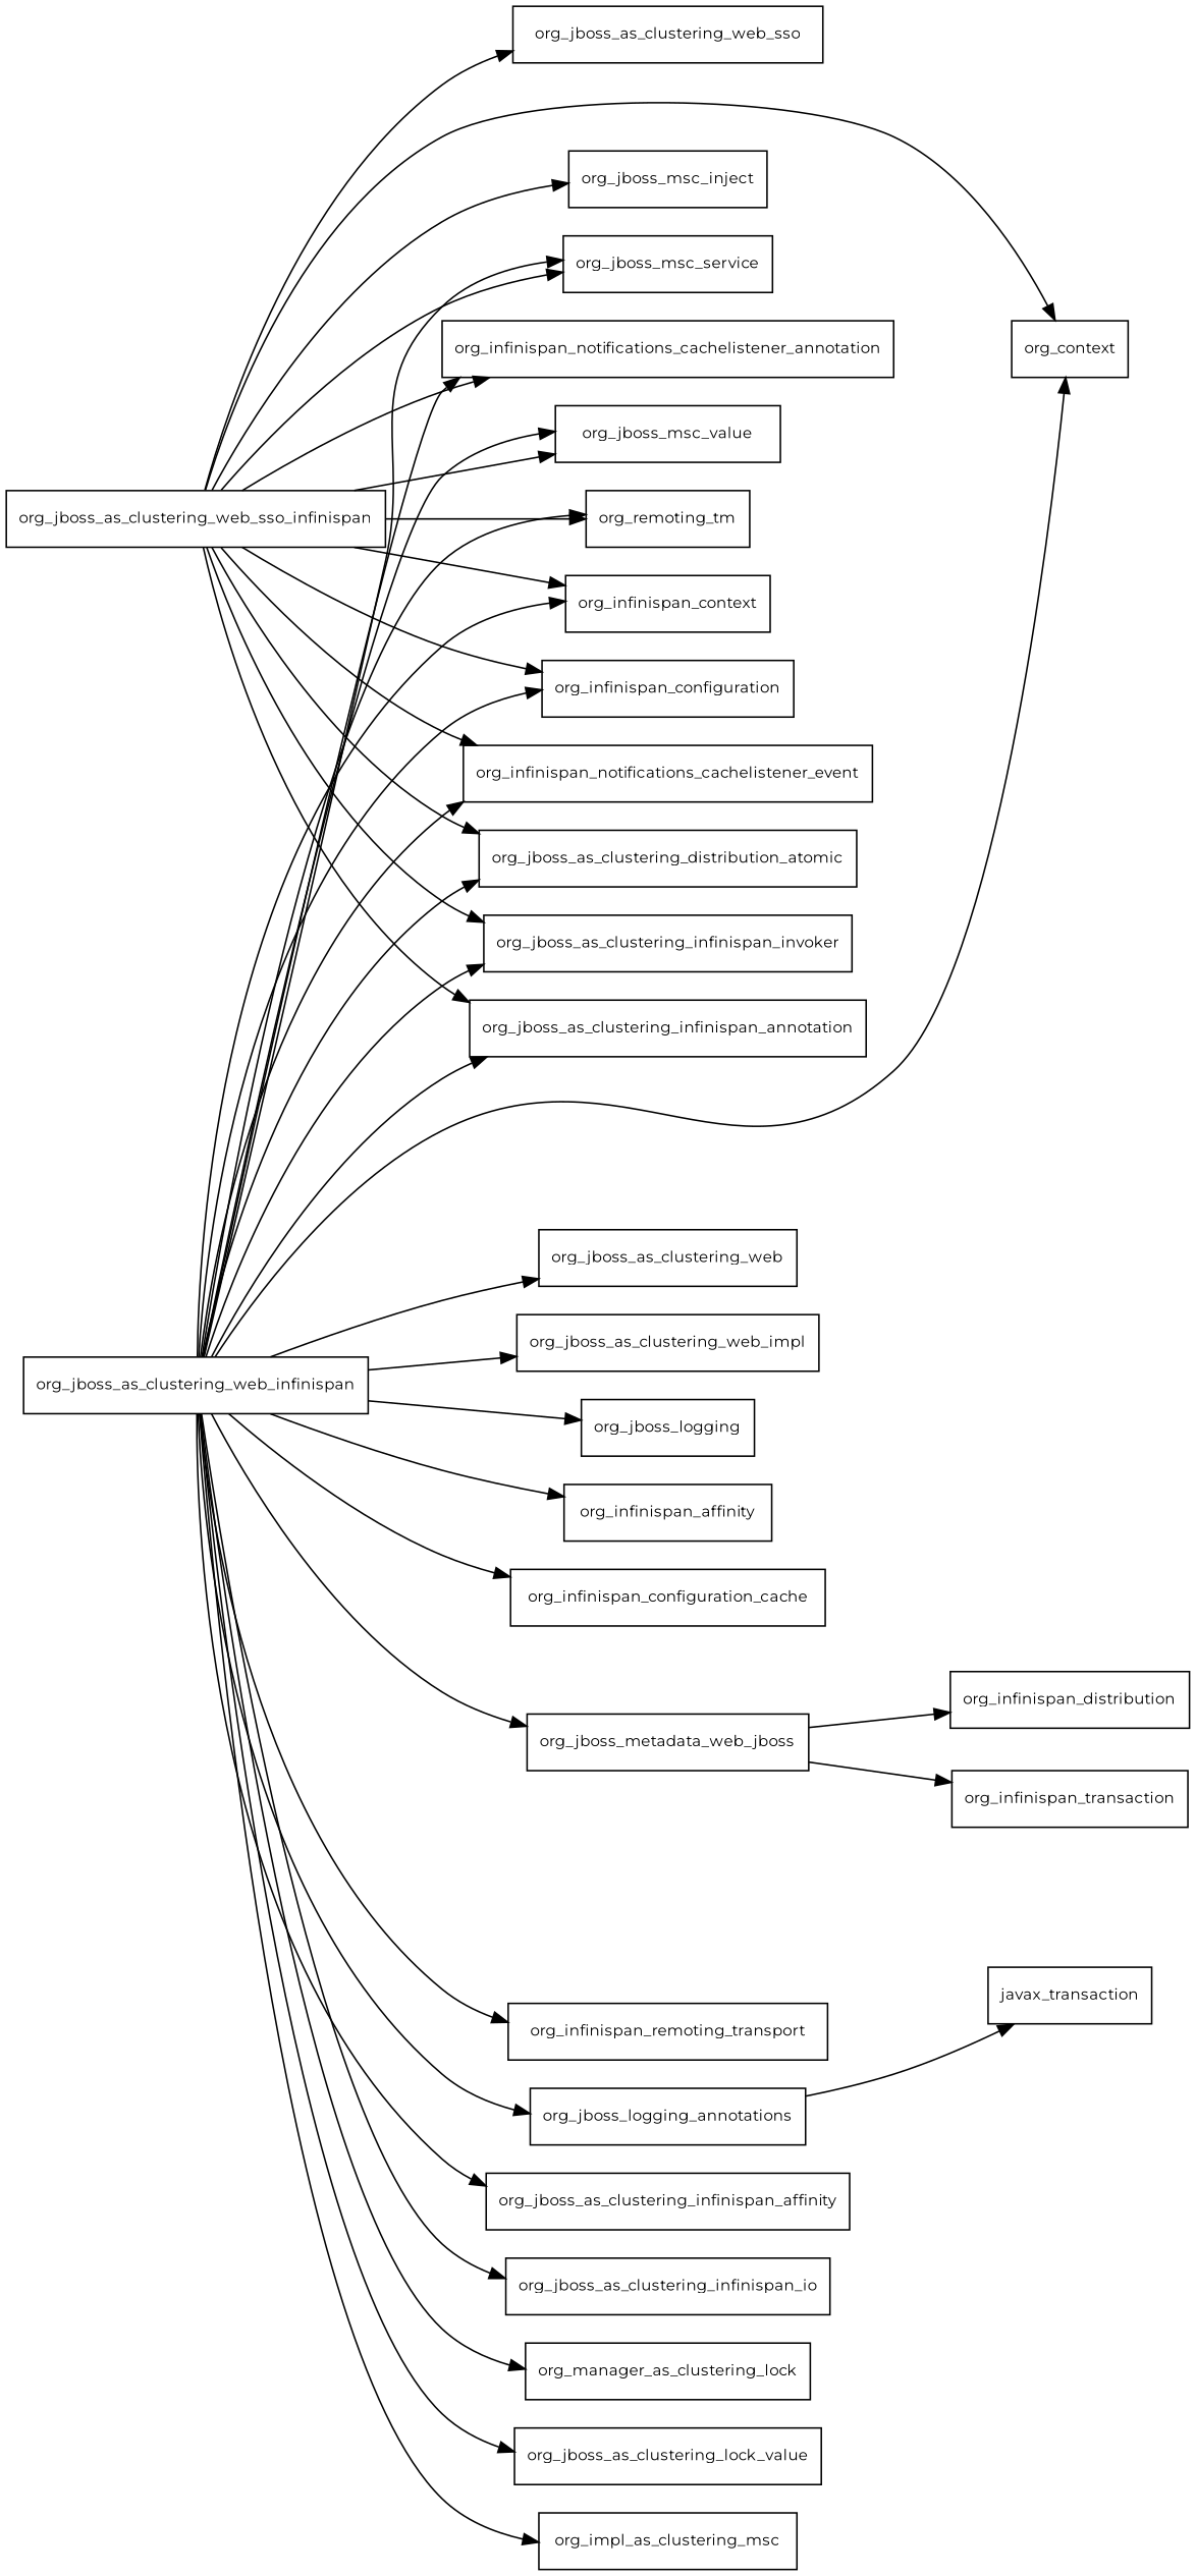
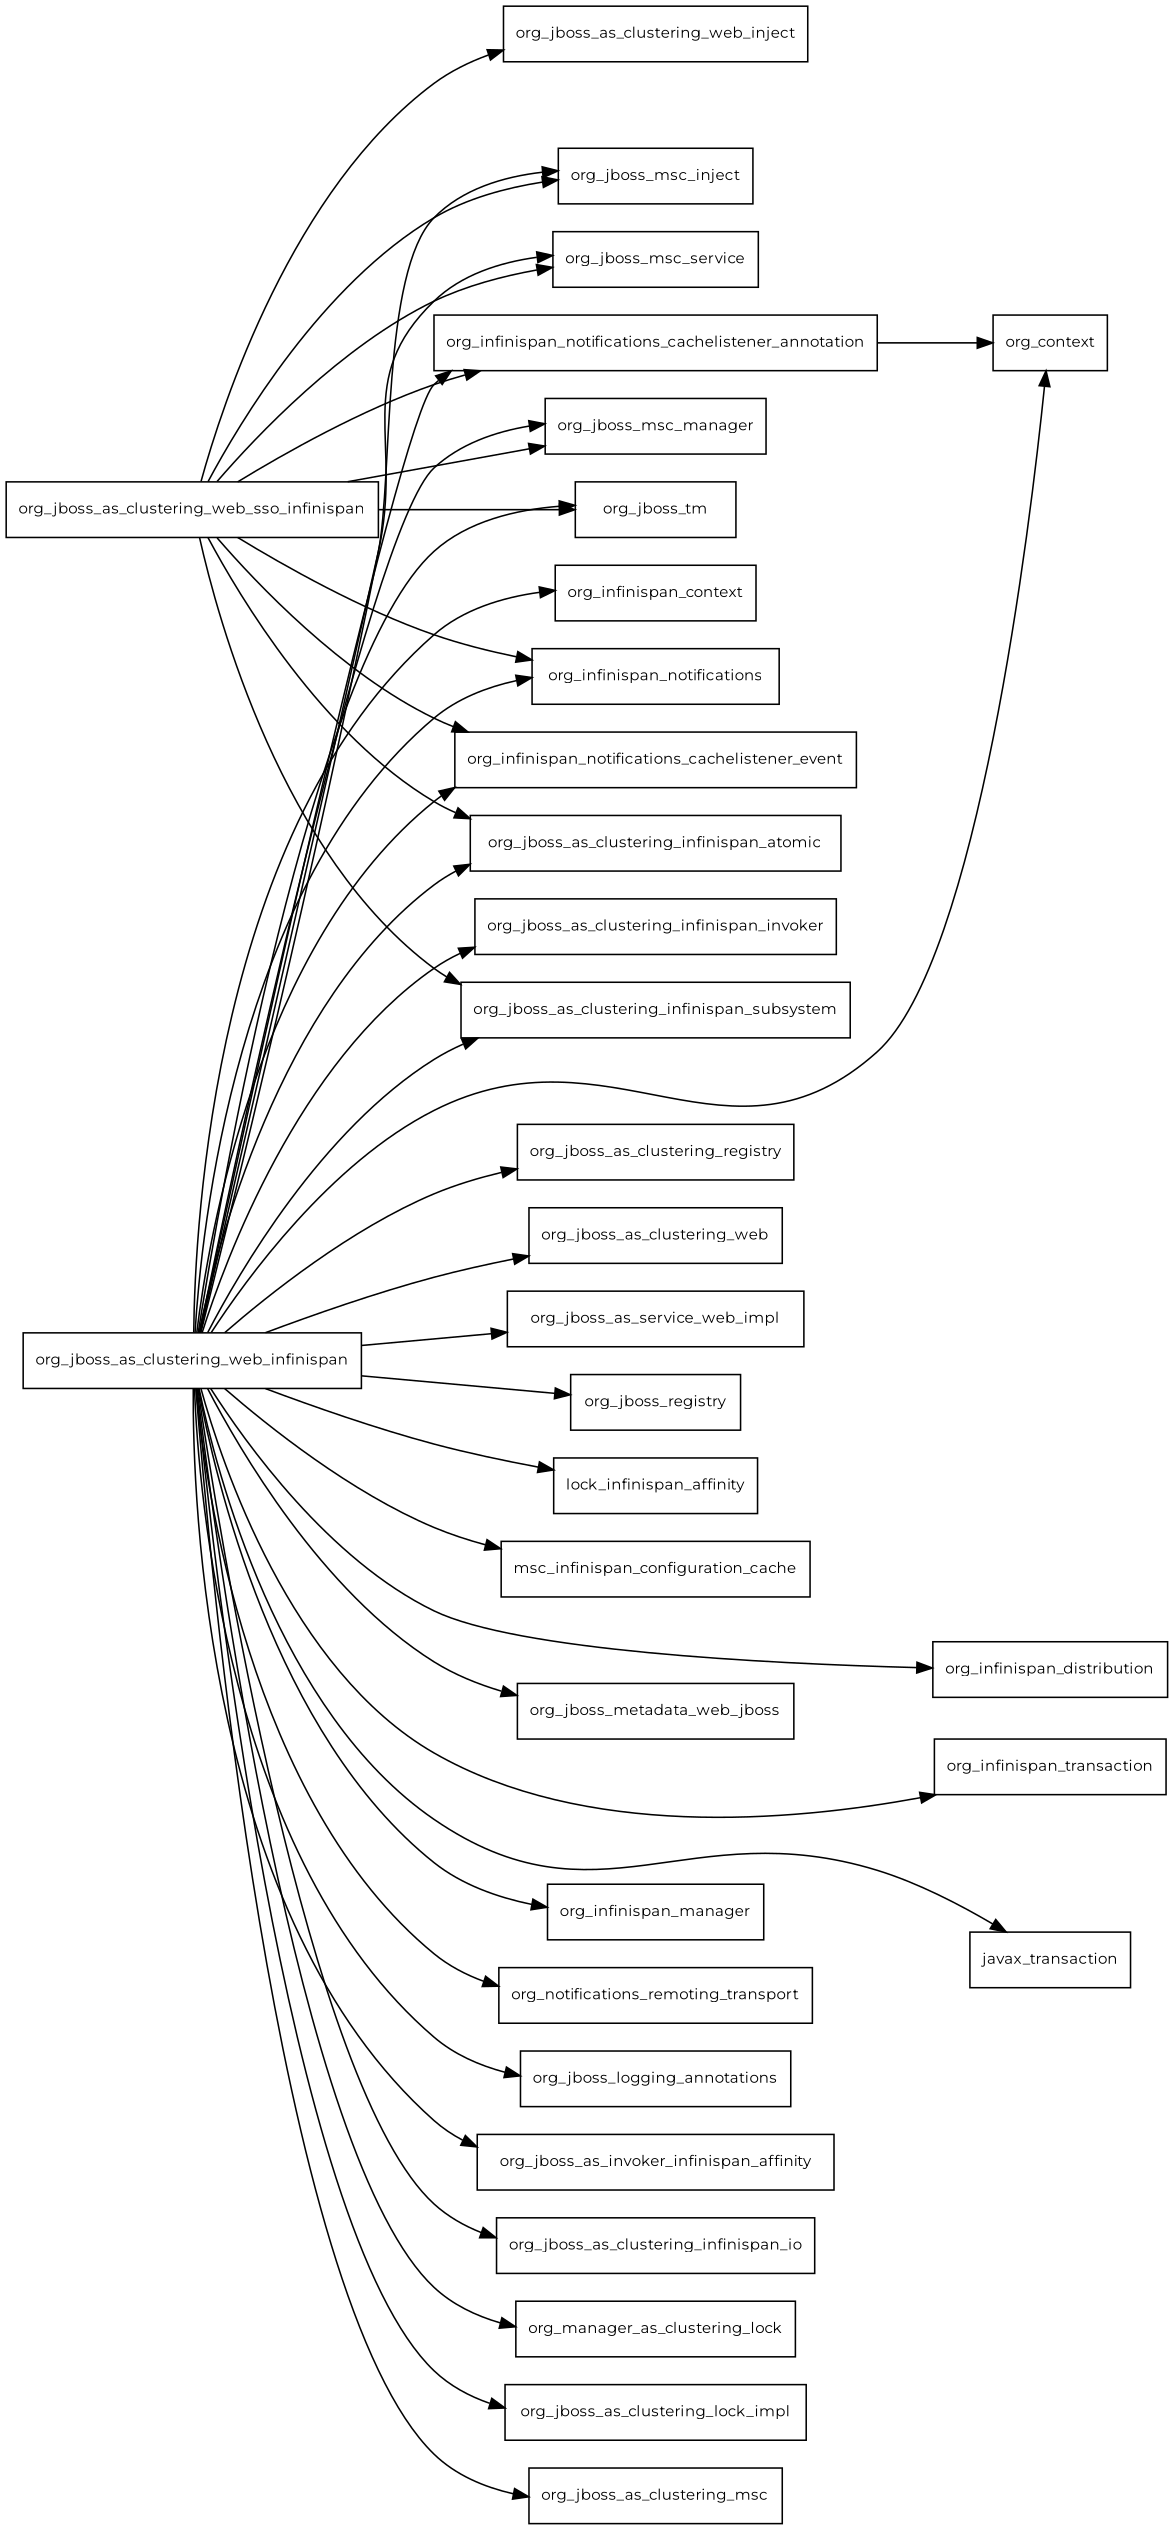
  digraph {
    fontname=Montserrat
    rankdir=LR
    node [fontname=Montserrat fontsize=10.0 shape=box]
    edge [fontname=Montserrat]
    org_jboss_as_clustering_web_infinispan
    javax_transaction
    n3 [label=org_context]
-   org_infinispan_affinity
-   org_infinispan_configuration_cache
+   org_infinispan_affinity [label=lock_infinispan_affinity]
+   org_infinispan_configuration_cache [label=msc_infinispan_configuration_cache]
    org_infinispan_context
    org_infinispan_distribution
-   org_infinispan_notifications [label=org_infinispan_configuration]
+   org_infinispan_manager
+   org_infinispan_notifications
    org_infinispan_notifications_cachelistener_annotation
    org_infinispan_notifications_cachelistener_event
-   org_infinispan_remoting_transport
+   org_infinispan_remoting_transport [label=org_notifications_remoting_transport]
    org_infinispan_transaction
-   org_jboss_as_clustering_infinispan_affinity
-   org_jboss_as_clustering_infinispan_atomic [label=org_jboss_as_clustering_distribution_atomic]
+   org_jboss_as_clustering_infinispan_affinity [label=org_jboss_as_invoker_infinispan_affinity]
+   org_jboss_as_clustering_infinispan_atomic
    org_jboss_as_clustering_infinispan_invoker
    org_jboss_as_clustering_infinispan_io
-   org_jboss_as_clustering_infinispan_subsystem [label=org_jboss_as_clustering_infinispan_annotation]
+   org_jboss_as_clustering_infinispan_subsystem
    n19 [label=org_manager_as_clustering_lock]
-   org_jboss_as_clustering_lock_impl [label=org_jboss_as_clustering_lock_value]
-   org_jboss_as_clustering_msc [label=org_impl_as_clustering_msc]
+   org_jboss_as_clustering_lock_impl
+   org_jboss_as_clustering_msc
+   org_jboss_as_clustering_registry
    org_jboss_as_clustering_web
-   org_jboss_as_clustering_web_impl
-   org_jboss_logging
+   org_jboss_as_clustering_web_impl [label=org_jboss_as_service_web_impl]
+   org_jboss_logging [label=org_jboss_registry]
    org_jboss_logging_annotations
    org_jboss_metadata_web_jboss
    org_jboss_msc_inject
    org_jboss_msc_service
-   org_jboss_msc_value
-   org_jboss_tm [label=org_remoting_tm]
+   org_jboss_msc_value [label=org_jboss_msc_manager]
+   org_jboss_tm
    org_jboss_as_clustering_web_sso_infinispan
-   org_jboss_as_clustering_web_sso
-   org_jboss_logging_annotations -> javax_transaction
+   org_jboss_as_clustering_web_sso [label=org_jboss_as_clustering_web_inject]
+   org_jboss_as_clustering_web_infinispan -> javax_transaction
    org_jboss_as_clustering_web_infinispan -> n3
    org_jboss_as_clustering_web_infinispan -> org_infinispan_affinity
    org_jboss_as_clustering_web_infinispan -> org_infinispan_configuration_cache
    org_jboss_as_clustering_web_infinispan -> org_infinispan_context
-   org_jboss_metadata_web_jboss -> org_infinispan_distribution
+   org_jboss_as_clustering_web_infinispan -> org_infinispan_distribution
+   org_jboss_as_clustering_web_infinispan -> org_infinispan_manager
    org_jboss_as_clustering_web_infinispan -> org_infinispan_notifications
    org_jboss_as_clustering_web_infinispan -> org_infinispan_notifications_cachelistener_annotation
    org_jboss_as_clustering_web_infinispan -> org_infinispan_notifications_cachelistener_event
    org_jboss_as_clustering_web_infinispan -> org_infinispan_remoting_transport
-   org_jboss_metadata_web_jboss -> org_infinispan_transaction
+   org_jboss_as_clustering_web_infinispan -> org_infinispan_transaction
    org_jboss_as_clustering_web_infinispan -> org_jboss_as_clustering_infinispan_affinity
    org_jboss_as_clustering_web_infinispan -> org_jboss_as_clustering_infinispan_atomic
    org_jboss_as_clustering_web_infinispan -> org_jboss_as_clustering_infinispan_invoker
    org_jboss_as_clustering_web_infinispan -> org_jboss_as_clustering_infinispan_io
    org_jboss_as_clustering_web_infinispan -> org_jboss_as_clustering_infinispan_subsystem
    org_jboss_as_clustering_web_infinispan -> n19
    org_jboss_as_clustering_web_infinispan -> org_jboss_as_clustering_lock_impl
    org_jboss_as_clustering_web_infinispan -> org_jboss_as_clustering_msc
+   org_jboss_as_clustering_web_infinispan -> org_jboss_as_clustering_registry
    org_jboss_as_clustering_web_infinispan -> org_jboss_as_clustering_web
    org_jboss_as_clustering_web_infinispan -> org_jboss_as_clustering_web_impl
    org_jboss_as_clustering_web_infinispan -> org_jboss_logging
    org_jboss_as_clustering_web_infinispan -> org_jboss_logging_annotations
    org_jboss_as_clustering_web_infinispan -> org_jboss_metadata_web_jboss
+   org_jboss_as_clustering_web_infinispan -> org_jboss_msc_inject
    org_jboss_as_clustering_web_infinispan -> org_jboss_msc_service
    org_jboss_as_clustering_web_infinispan -> org_jboss_msc_value
    org_jboss_as_clustering_web_infinispan -> org_jboss_tm
-   org_jboss_as_clustering_web_sso_infinispan -> n3
-   org_jboss_as_clustering_web_sso_infinispan -> org_infinispan_context
+   org_infinispan_notifications_cachelistener_annotation -> n3
    org_jboss_as_clustering_web_sso_infinispan -> org_infinispan_notifications
    org_jboss_as_clustering_web_sso_infinispan -> org_infinispan_notifications_cachelistener_annotation
    org_jboss_as_clustering_web_sso_infinispan -> org_infinispan_notifications_cachelistener_event
    org_jboss_as_clustering_web_sso_infinispan -> org_jboss_as_clustering_infinispan_atomic
-   org_jboss_as_clustering_web_sso_infinispan -> org_jboss_as_clustering_infinispan_invoker
    org_jboss_as_clustering_web_sso_infinispan -> org_jboss_as_clustering_infinispan_subsystem
    org_jboss_as_clustering_web_sso_infinispan -> org_jboss_msc_inject
    org_jboss_as_clustering_web_sso_infinispan -> org_jboss_msc_service
    org_jboss_as_clustering_web_sso_infinispan -> org_jboss_msc_value
    org_jboss_as_clustering_web_sso_infinispan -> org_jboss_tm
    org_jboss_as_clustering_web_sso_infinispan -> org_jboss_as_clustering_web_sso
  }
